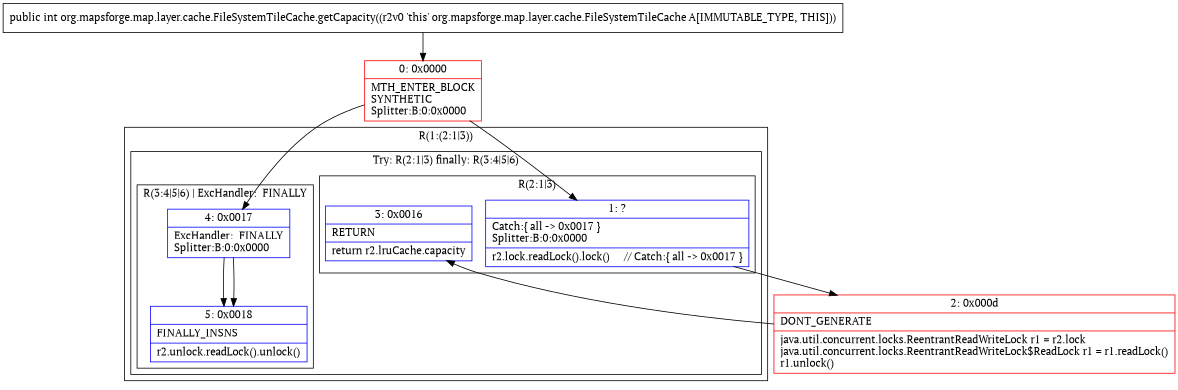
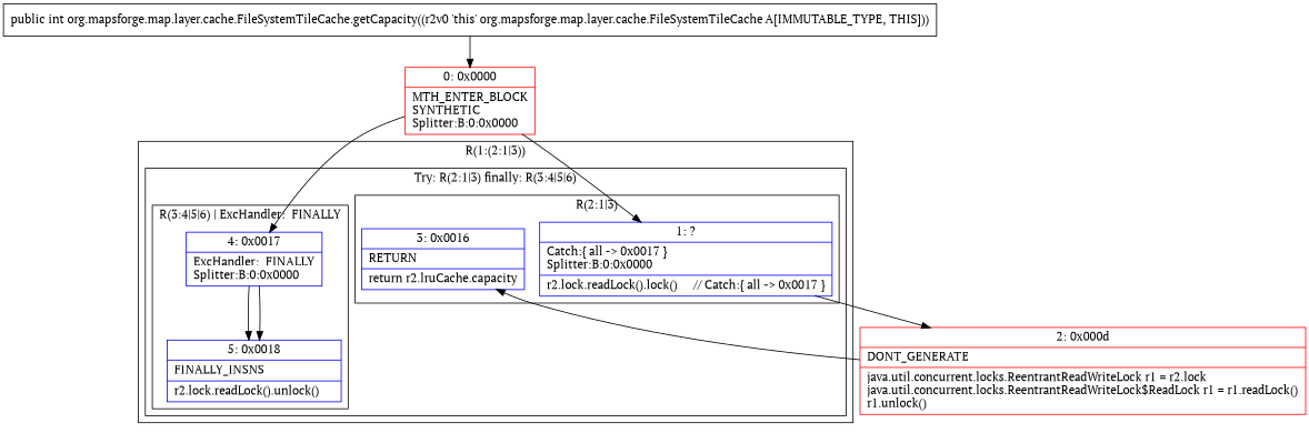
  digraph {
    fontname="PT Serif"
    node [color=blue fontname="PT Serif" shape=record]
    edge [fontname="PT Serif"]
    n1 [label="{1\:\ ?|Catch:\{ all \-\> 0x0017 \}\lSplitter:B:0:0x0000\l|r2.lock.readLock().lock()     \/\/ Catch:\{ all \-\> 0x0017 \}\l}"]
    n2 [label="{3\:\ 0x0016|RETURN\l|return r2.lruCache.capacity\l}"]
    n3 [label="{4\:\ 0x0017|ExcHandler:  FINALLY\lSplitter:B:0:0x0000\l}"]
-   n4 [label="{5\:\ 0x0018|FINALLY_INSNS\l|r2.unlock.readLock().unlock()\l}"]
+   n4 [label="{5\:\ 0x0018|FINALLY_INSNS\l|r2.lock.readLock().unlock()\l}"]
    n5 [color=red label="{2\:\ 0x000d|DONT_GENERATE\l|java.util.concurrent.locks.ReentrantReadWriteLock r1 = r2.lock\ljava.util.concurrent.locks.ReentrantReadWriteLock$ReadLock r1 = r1.readLock()\lr1.unlock()\l}"]
    n6 [color=red label="{0\:\ 0x0000|MTH_ENTER_BLOCK\lSYNTHETIC\lSplitter:B:0:0x0000\l}"]
    n7 [label="{public int org.mapsforge.map.layer.cache.FileSystemTileCache.getCapacity((r2v0 'this' org.mapsforge.map.layer.cache.FileSystemTileCache A[IMMUTABLE_TYPE, THIS])) }" color=""]
    subgraph cluster_1 {
      label="R(1:(2:1|3))"
      subgraph cluster_2 {
        label="Try: R(2:1|3) finally: R(3:4|5|6)"
        subgraph cluster_3 {
          label="R(2:1|3)"
          n1
          n2
        }
        subgraph cluster_4 {
          label="R(3:4|5|6) | ExcHandler:  FINALLY\l"
          n3
          n4
        }
      }
    }
    subgraph cluster_5 {
      label="R(3:4|5|6) | ExcHandler:  FINALLY\l"
    }
    n1 -> n5
    n3 -> n4
    n3 -> n4
    n5 -> n2
    n6 -> n1
    n6 -> n3
    n7 -> n6
  }
